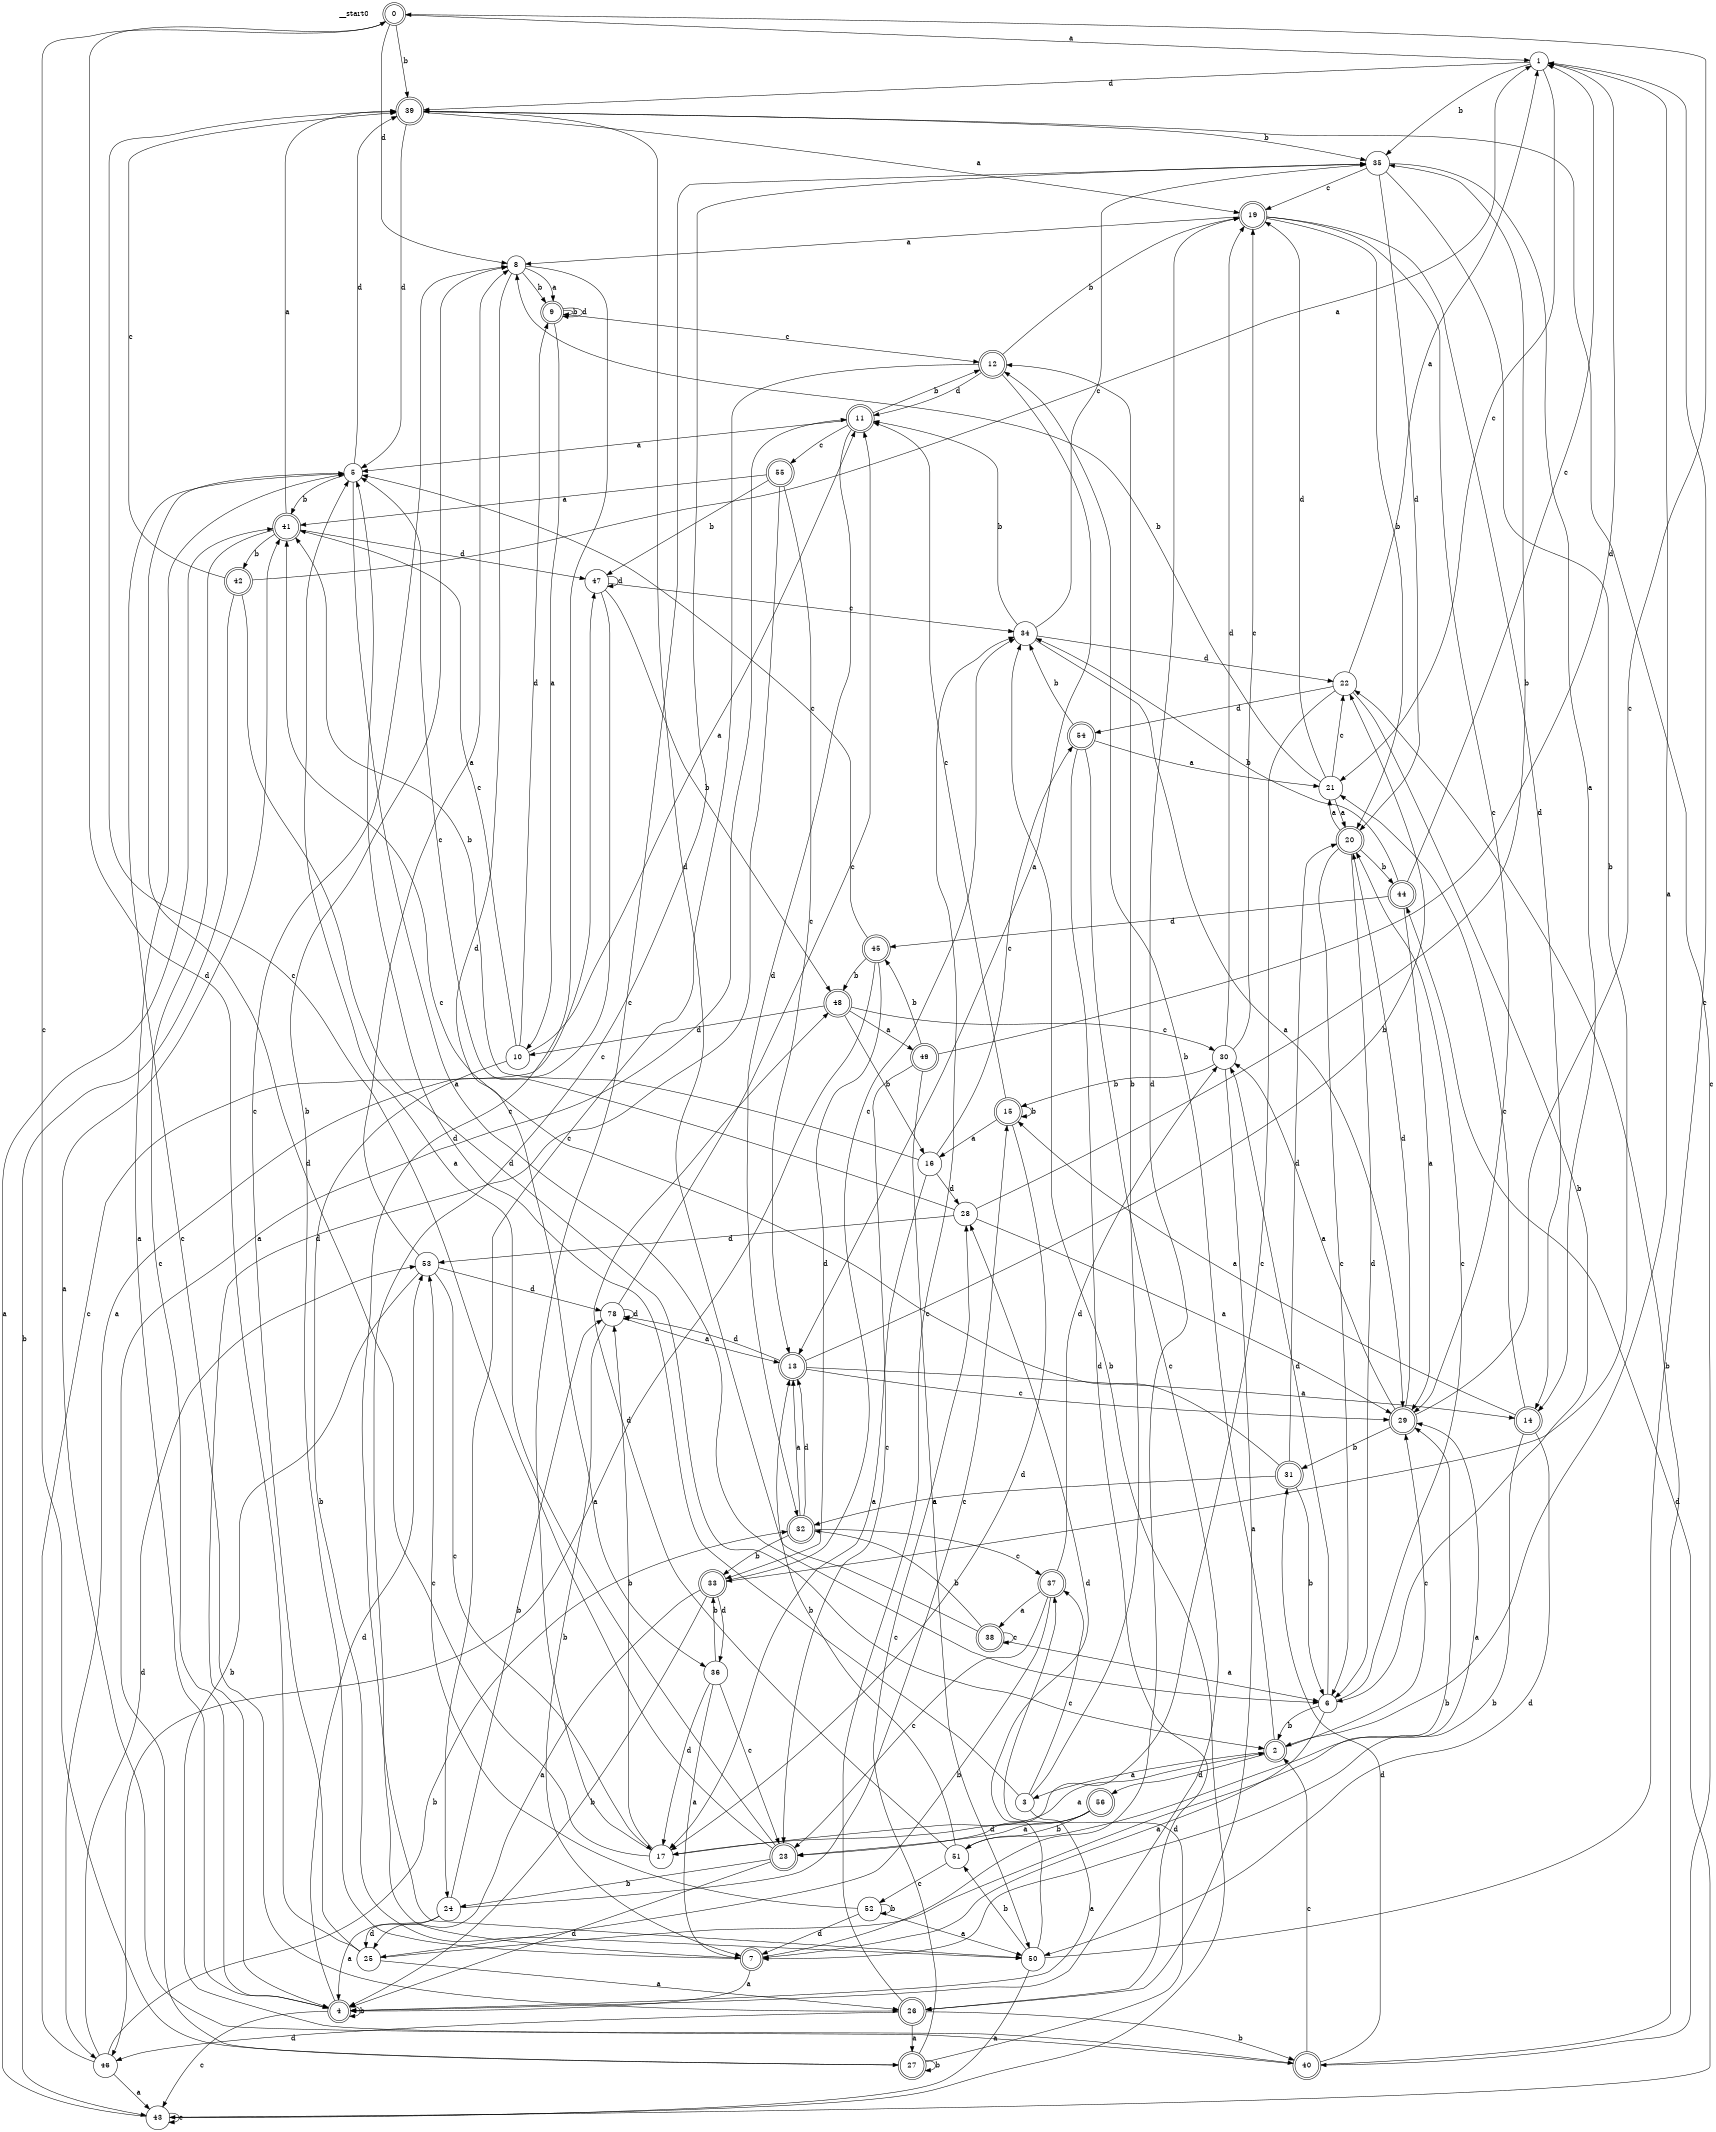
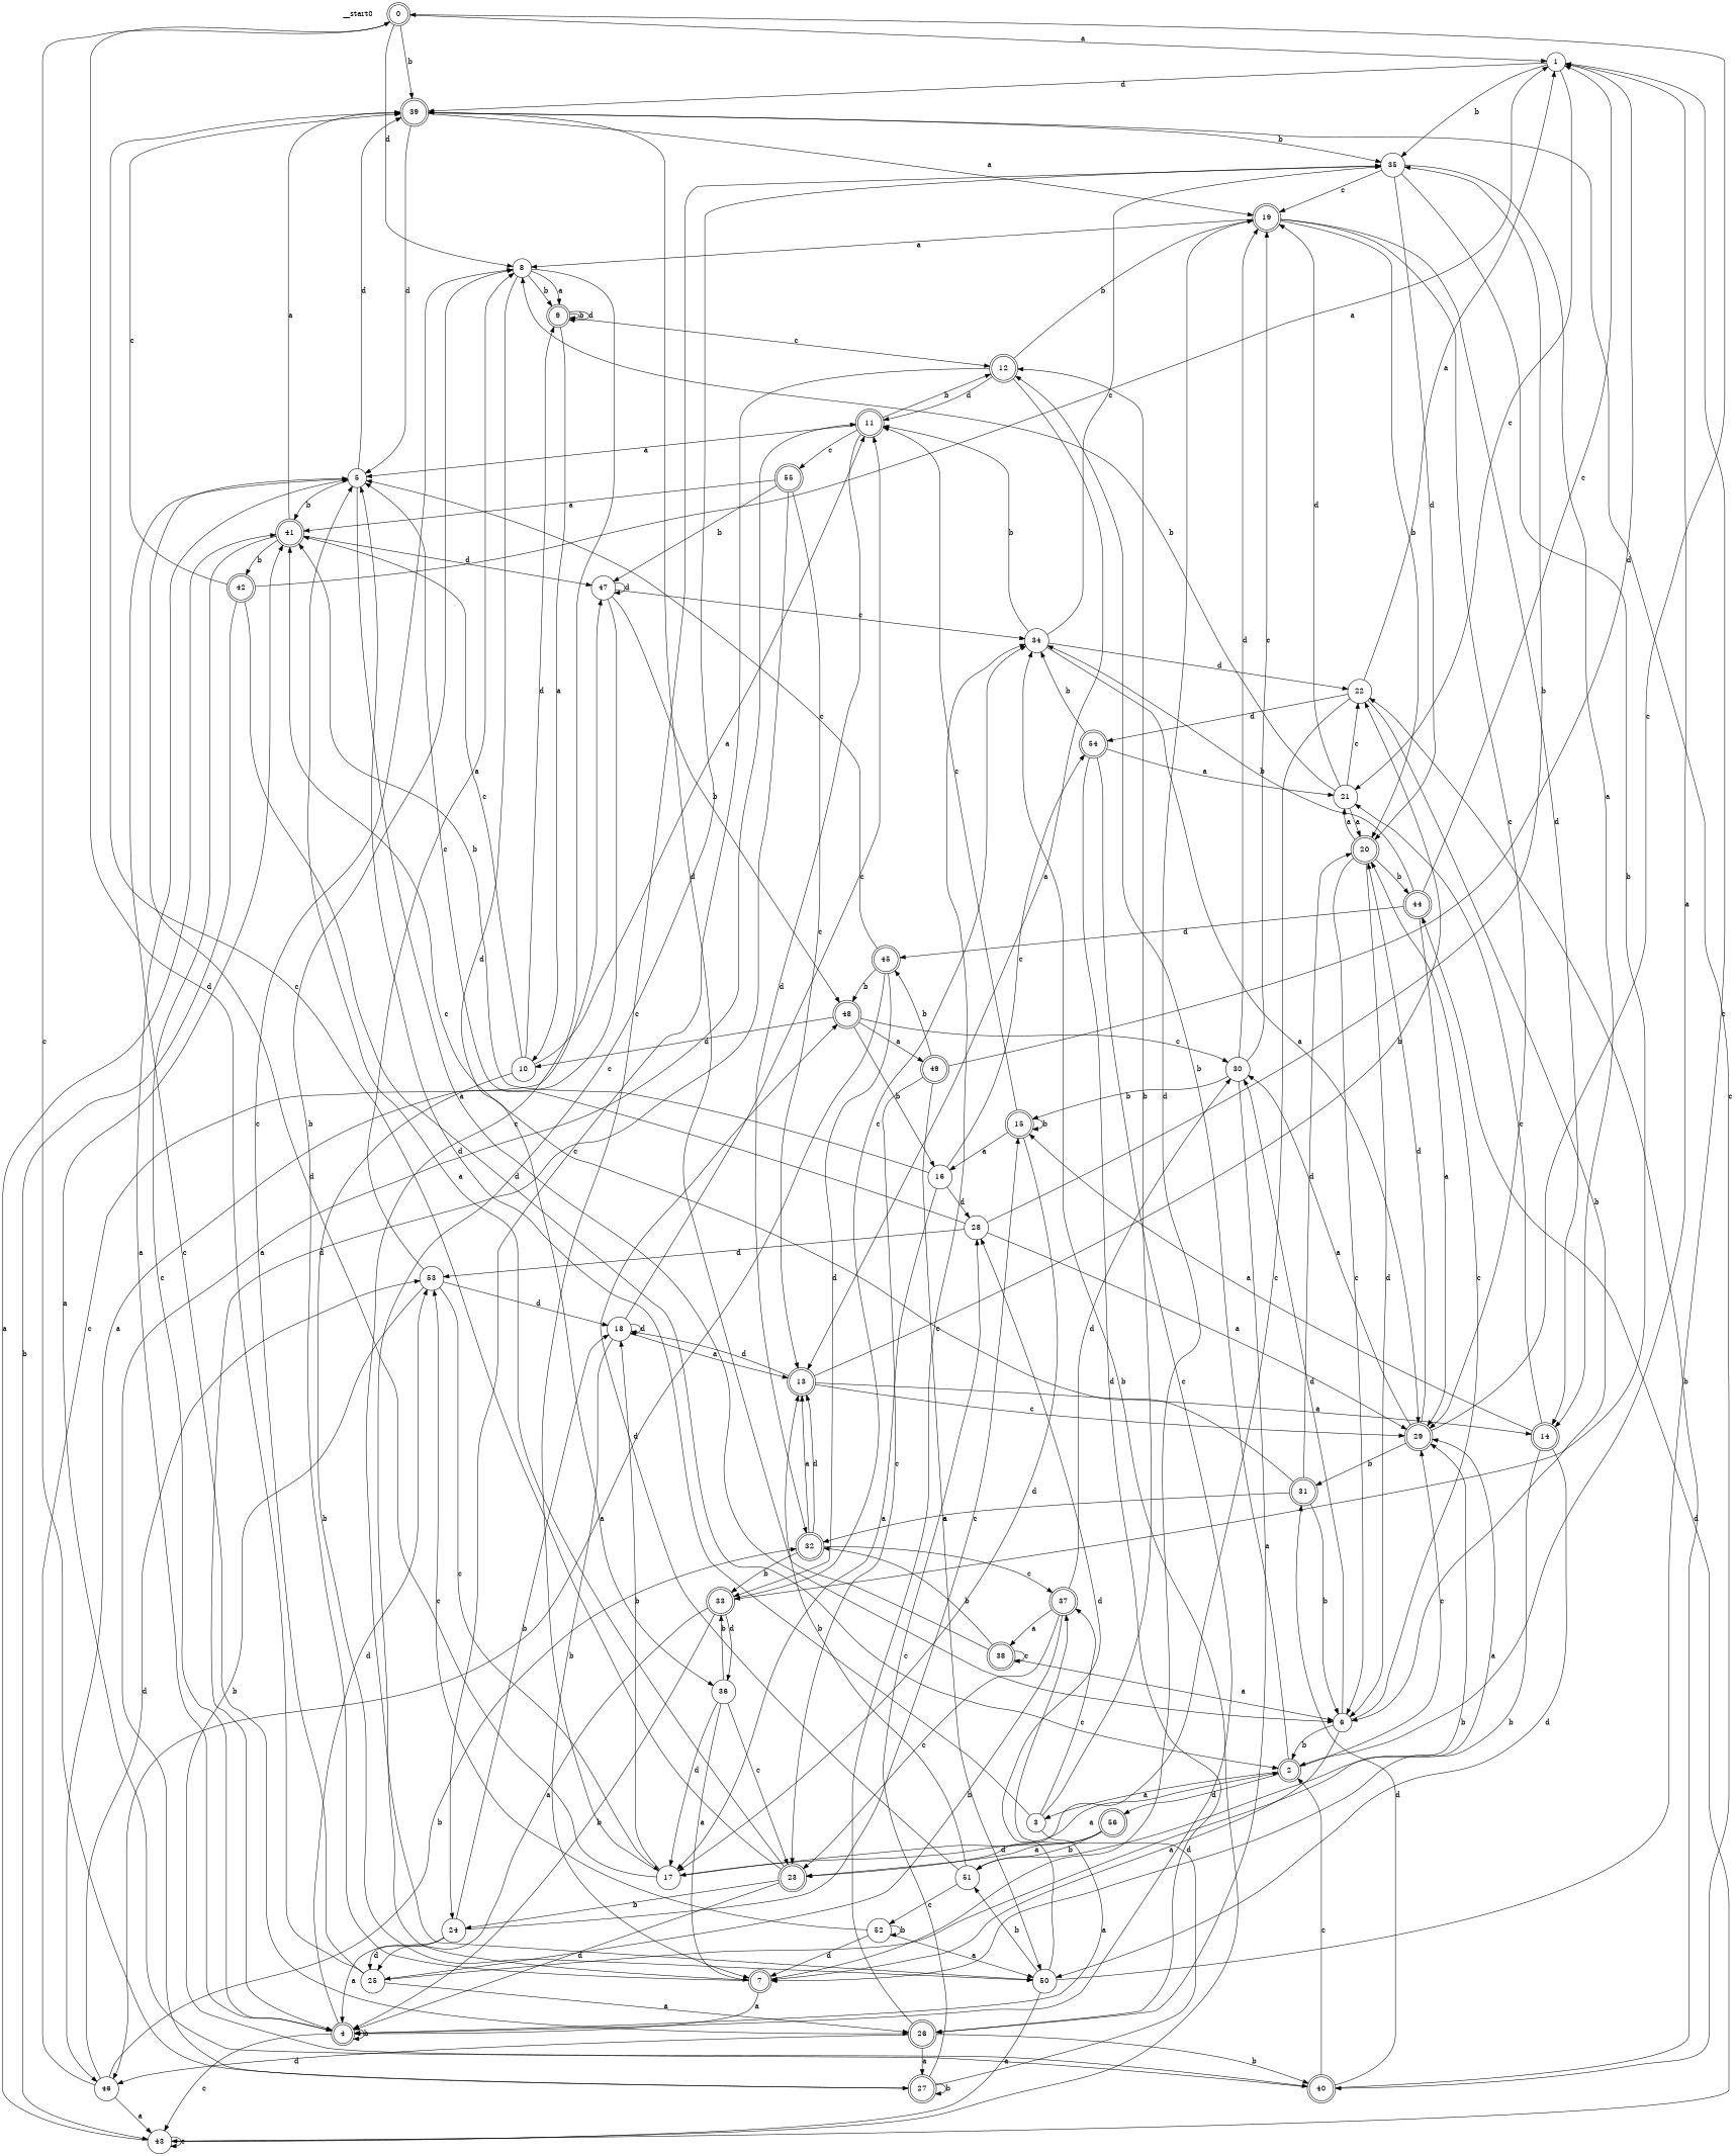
  digraph {
    rankdir=TB
    node [shape=doublecircle color=black fillcolor=white style="rounded,filled"]
    __start0 [shape=none color="" fillcolor="" style=""]
    n2 [label=0]
    n3 [label=1 shape=circle style=filled]
    n4 [label=8 shape=circle style=filled]
    n5 [label=27]
    n6 [label=39]
    n7 [label=2]
    n8 [label=21 shape=circle style=filled]
    n9 [label=35 shape=circle style=filled]
    n10 [label=9]
    n11 [label=36 shape=circle style=filled]
    n12 [label=50 shape=circle style=filled]
    n13 [label=37]
    n14 [label=11]
    n15 [label=28 shape=circle style=filled]
    n16 [label=5 shape=circle style=filled]
    n17 [label=19]
    n18 [label=40]
    n19 [label=3 shape=circle style=filled]
    n20 [label=12]
    n21 [label=29]
    n22 [label=56]
    n23 [label=20]
    n24 [label=22 shape=circle style=filled]
    n25 [label=14]
    n26 [label=33]
    n27 [label=4]
    n28 [label=13]
    n29 [label=24 shape=circle style=filled]
    n30 [label=30 shape=circle style=filled]
    n31 [label=31]
    n32 [label=17 shape=circle style=filled]
    n33 [label=23]
    n34 [label=51 shape=circle style=filled]
    n35 [label=43 shape=circle style=filled]
    n36 [label=53 shape=circle style=filled]
    n37 [label=6 shape=circle style=filled]
    n38 [label=26]
    n39 [label=41]
    n40 [label=25 shape=circle style=filled]
    n41 [label=38]
    n42 [label=44]
    n43 [label=34 shape=circle style=filled]
-   n44 [label=78 shape=circle style=filled]
+   n44 [label=18 shape=circle style=filled]
    n45 [label=7]
    n46 [label=46 shape=circle style=filled]
    n47 [label=42]
    n48 [label=47 shape=circle style=filled]
    n49 [label=15]
    n50 [label=10 shape=circle style=filled]
    n51 [label=32]
    n52 [label=55]
    n53 [label=54]
    n54 [label=16 shape=circle style=filled]
    n55 [label=45]
    n56 [label=48]
    n57 [label=49]
    n58 [label=52 shape=circle style=filled]
    n2 -> n3 [label=a]
    n2 -> n4 [label=d]
    n2 -> n5 [label=c]
    n2 -> n6 [label=b]
    n3 -> n6 [label=d]
    n3 -> n7 [label=a]
    n3 -> n8 [label=c]
    n3 -> n9 [label=b]
    n4 -> n10 [label=a]
    n4 -> n10 [label=b]
    n4 -> n11 [label=d]
    n4 -> n12 [label=c]
    n5 -> n5 [label=b]
    n5 -> n13 [label=d]
    n5 -> n14 [label=a]
    n5 -> n15 [label=c]
    n6 -> n9 [label=b]
    n6 -> n16 [label=d]
    n6 -> n17 [label=a]
    n6 -> n18 [label=c]
    n7 -> n19 [label=a]
    n7 -> n20 [label=b]
    n7 -> n21 [label=c]
    n7 -> n22 [label=d]
    n8 -> n4 [label=b]
    n8 -> n17 [label=d]
    n8 -> n23 [label=a]
    n8 -> n24 [label=c]
    n9 -> n17 [label=c]
    n9 -> n23 [label=d]
    n9 -> n25 [label=a]
    n9 -> n26 [label=b]
    n10 -> n10 [label=b]
    n10 -> n10 [label=d]
    n10 -> n20 [label=c]
    n10 -> n50 [label=a]
    n11 -> n26 [label=b]
    n11 -> n32 [label=d]
    n11 -> n33 [label=c]
    n11 -> n45 [label=a]
    n12 -> n3 [label=c]
    n12 -> n15 [label=d]
    n12 -> n34 [label=b]
    n12 -> n35 [label=a]
    n13 -> n30 [label=d]
    n13 -> n33 [label=c]
    n13 -> n40 [label=b]
    n13 -> n41 [label=a]
    n14 -> n16 [label=a]
    n14 -> n20 [label=b]
    n14 -> n51 [label=d]
    n14 -> n52 [label=c]
    n15 -> n9 [label=b]
    n15 -> n16 [label=c]
    n15 -> n21 [label=a]
    n15 -> n36 [label=d]
    n16 -> n6 [label=d]
    n16 -> n37 [label=a]
    n16 -> n38 [label=c]
    n16 -> n39 [label=b]
    n17 -> n4 [label=a]
    n17 -> n21 [label=c]
    n17 -> n23 [label=b]
    n17 -> n25 [label=d]
    n18 -> n7 [label=c]
    n18 -> n24 [label=b]
    n18 -> n31 [label=d]
    n18 -> n39 [label=a]
    n19 -> n13 [label=c]
    n19 -> n16 [label=d]
    n19 -> n20 [label=b]
    n19 -> n27 [label=a]
    n20 -> n14 [label=d]
    n20 -> n17 [label=b]
    n20 -> n28 [label=a]
    n20 -> n29 [label=c]
    n21 -> n2 [label=c]
    n21 -> n23 [label=d]
    n21 -> n30 [label=a]
    n21 -> n31 [label=b]
    n22 -> n32 [label=d]
    n22 -> n33 [label=a]
    n22 -> n34 [label=b]
    n23 -> n8 [label=a]
    n23 -> n37 [label=c]
    n23 -> n37 [label=d]
    n23 -> n42 [label=b]
    n24 -> n3 [label=a]
    n24 -> n33 [label=c]
    n24 -> n37 [label=b]
    n24 -> n53 [label=d]
    n25 -> n8 [label=c]
    n25 -> n12 [label=d]
    n25 -> n45 [label=b]
    n25 -> n49 [label=a]
    n26 -> n11 [label=d]
    n26 -> n27 [label=b]
    n26 -> n40 [label=a]
    n26 -> n43 [label=c]
    n27 -> n16 [label=a]
    n27 -> n27 [label=b]
    n27 -> n35 [label=c]
    n27 -> n36 [label=d]
    n28 -> n21 [label=c]
    n28 -> n24 [label=b]
    n28 -> n25 [label=a]
    n28 -> n44 [label=d]
    n29 -> n27 [label=a]
    n29 -> n40 [label=d]
    n29 -> n44 [label=b]
    n29 -> n49 [label=c]
    n30 -> n17 [label=c]
    n30 -> n17 [label=d]
    n30 -> n38 [label=a]
    n30 -> n49 [label=b]
    n31 -> n23 [label=d]
    n31 -> n37 [label=b]
    n31 -> n39 [label=c]
    n31 -> n51 [label=a]
    n32 -> n7 [label=a]
    n32 -> n9 [label=c]
    n32 -> n16 [label=d]
    n32 -> n44 [label=b]
    n33 -> n6 [label=c]
    n33 -> n16 [label=a]
    n33 -> n27 [label=d]
    n33 -> n29 [label=b]
    n34 -> n21 [label=a]
    n34 -> n28 [label=b]
    n34 -> n56 [label=d]
    n34 -> n58 [label=c]
    n35 -> n35 [label=c]
    n35 -> n39 [label=a]
    n35 -> n42 [label=d]
    n35 -> n43 [label=b]
    n36 -> n4 [label=a]
    n36 -> n18 [label=b]
    n36 -> n32 [label=c]
    n36 -> n44 [label=d]
    n37 -> n7 [label=b]
    n37 -> n23 [label=c]
    n37 -> n30 [label=d]
    n37 -> n45 [label=a]
    n38 -> n5 [label=a]
    n38 -> n18 [label=b]
    n38 -> n43 [label=c]
    n38 -> n46 [label=d]
    n39 -> n6 [label=a]
    n39 -> n27 [label=c]
    n39 -> n47 [label=b]
    n39 -> n48 [label=d]
    n40 -> n2 [label=d]
    n40 -> n4 [label=c]
    n40 -> n21 [label=b]
    n40 -> n38 [label=a]
    n41 -> n6 [label=d]
    n41 -> n37 [label=a]
    n41 -> n41 [label=c]
    n41 -> n51 [label=b]
    n42 -> n3 [label=c]
    n42 -> n21 [label=a]
    n42 -> n43 [label=b]
    n42 -> n55 [label=d]
    n43 -> n9 [label=c]
    n43 -> n14 [label=b]
    n43 -> n21 [label=a]
    n43 -> n24 [label=d]
    n44 -> n14 [label=c]
    n44 -> n28 [label=a]
    n44 -> n44 [label=d]
    n44 -> n45 [label=b]
    n45 -> n4 [label=b]
    n45 -> n9 [label=c]
    n45 -> n17 [label=d]
    n45 -> n27 [label=a]
    n46 -> n35 [label=a]
    n46 -> n36 [label=d]
    n46 -> n48 [label=c]
    n46 -> n51 [label=b]
    n47 -> n3 [label=a]
    n47 -> n6 [label=c]
    n47 -> n7 [label=d]
    n47 -> n35 [label=b]
    n48 -> n43 [label=c]
    n48 -> n46 [label=a]
    n48 -> n48 [label=d]
    n48 -> n56 [label=b]
    n49 -> n14 [label=c]
    n49 -> n32 [label=d]
    n49 -> n49 [label=b]
    n49 -> n54 [label=a]
    n50 -> n10 [label=d]
    n50 -> n12 [label=b]
    n50 -> n14 [label=a]
    n50 -> n39 [label=c]
    n51 -> n13 [label=c]
    n51 -> n26 [label=b]
    n51 -> n28 [label=a]
    n51 -> n28 [label=d]
    n52 -> n27 [label=d]
    n52 -> n28 [label=c]
    n52 -> n39 [label=a]
    n52 -> n48 [label=b]
    n53 -> n8 [label=a]
    n53 -> n27 [label=c]
    n53 -> n38 [label=d]
    n53 -> n43 [label=b]
    n54 -> n15 [label=d]
    n54 -> n32 [label=a]
    n54 -> n39 [label=b]
    n54 -> n53 [label=c]
    n55 -> n16 [label=c]
    n55 -> n26 [label=d]
    n55 -> n46 [label=a]
    n55 -> n56 [label=b]
    n56 -> n30 [label=c]
    n56 -> n50 [label=d]
    n56 -> n54 [label=b]
    n56 -> n57 [label=a]
    n57 -> n3 [label=d]
    n57 -> n12 [label=a]
    n57 -> n33 [label=c]
    n57 -> n55 [label=b]
    n58 -> n12 [label=a]
    n58 -> n36 [label=c]
    n58 -> n45 [label=d]
    n58 -> n58 [label=b]
  }
